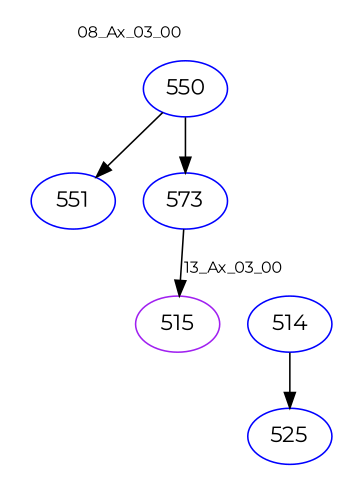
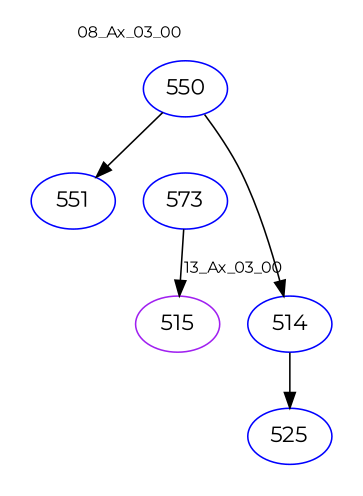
  digraph {
    fontname=Montserrat
    node [color=blue fontname=Montserrat]
    edge [color=black fontname=Montserrat]
    n1 [label=550]
    n2 [label=551]
    n3 [label=573]
    n4 [label=514]
    n5 [color=purple label=515]
    n6 [label=525]
    subgraph cluster_1 {
      color=white
      fontsize=10
      label="08_Ax_03_00"
      n1
      n2
      n3
    }
    subgraph cluster_2 {
      color=white
      fontsize=10
      label="13_Ax_03_00"
      n4
      n5
      n6
    }
    n1 -> n2
-   n1 -> n3
+   n1 -> n4
    n3 -> n5
    n4 -> n6
  }
